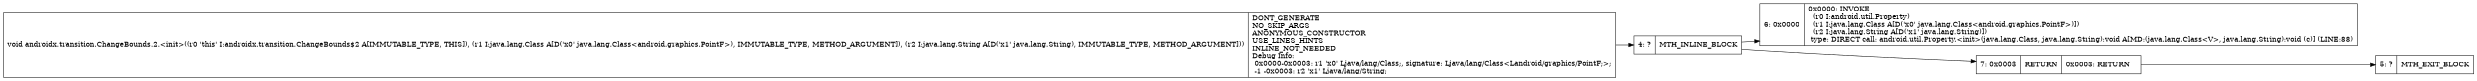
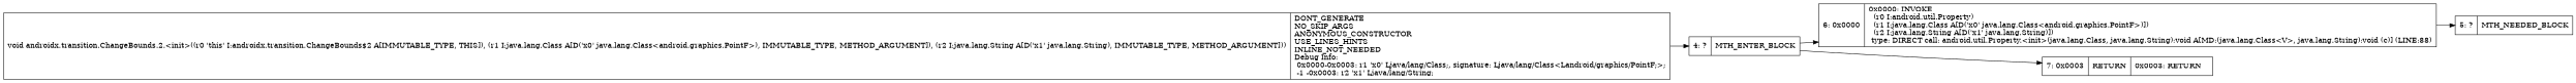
  digraph {
    rankdir=LR
    node [shape=record]
-   n1 [label="{4\:\ ?|MTH_INLINE_BLOCK\l}"]
+   n1 [label="{4\:\ ?|MTH_ENTER_BLOCK\l}"]
    n2 [label="{6\:\ 0x0000|0x0000: INVOKE  \l  (r0 I:android.util.Property)\l  (r1 I:java.lang.Class A[D('x0' java.lang.Class\<android.graphics.PointF\>)])\l  (r2 I:java.lang.String A[D('x1' java.lang.String)])\l type: DIRECT call: android.util.Property.\<init\>(java.lang.Class, java.lang.String):void A[MD:(java.lang.Class\<V\>, java.lang.String):void (c)] (LINE:88)\l}"]
    n3 [label="{7\:\ 0x0003|RETURN\l|0x0003: RETURN   \l}"]
-   n4 [label="{5\:\ ?|MTH_EXIT_BLOCK\l}"]
+   n4 [label="{5\:\ ?|MTH_NEEDED_BLOCK\l}"]
    n5 [label="{void androidx.transition.ChangeBounds.2.\<init\>((r0 'this' I:androidx.transition.ChangeBounds$2 A[IMMUTABLE_TYPE, THIS]), (r1 I:java.lang.Class A[D('x0' java.lang.Class\<android.graphics.PointF\>), IMMUTABLE_TYPE, METHOD_ARGUMENT]), (r2 I:java.lang.String A[D('x1' java.lang.String), IMMUTABLE_TYPE, METHOD_ARGUMENT]))  | DONT_GENERATE\lNO_SKIP_ARGS\lANONYMOUS_CONSTRUCTOR\lUSE_LINES_HINTS\lINLINE_NOT_NEEDED\lDebug Info:\l  0x0000\-0x0003: r1 'x0' Ljava\/lang\/Class;, signature: Ljava\/lang\/Class\<Landroid\/graphics\/PointF;\>;\l  \-1 \-0x0003: r2 'x1' Ljava\/lang\/String;\l}"]
    n1 -> n2
    n1 -> n3
-   n3 -> n4
+   n2 -> n4
    n5 -> n1
  }
